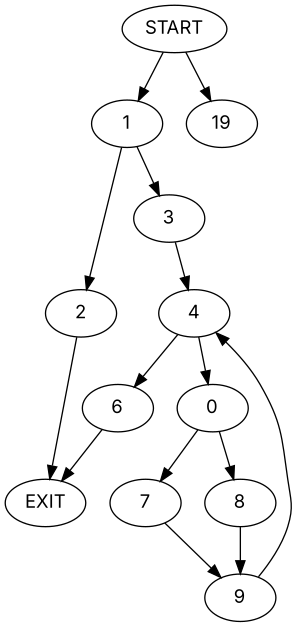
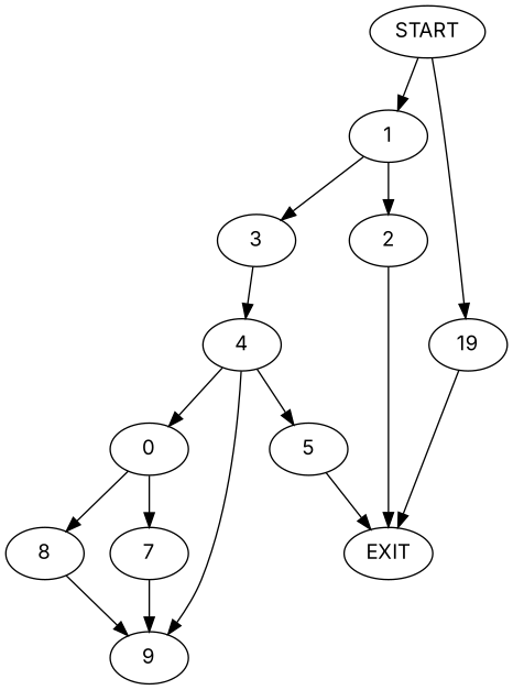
  digraph {
    fontname=Inter
    node [fontname=Inter]
    edge [fontname=Inter]
    n1 [label=START]
    1
    n3 [label=19]
    2
    3
    n6 [label=EXIT]
    4
    n8 [label=0]
-   6
+   6 [label=5]
    7
    8
    9
    n1 -> 1
    n1 -> n3
    1 -> 2
    1 -> 3
+   n3 -> n6
    2 -> n6
    3 -> 4
    4 -> n8
    4 -> 6
    n8 -> 7
    n8 -> 8
    6 -> n6
    7 -> 9
    8 -> 9
-   9 -> 4
+   4 -> 9
  }
